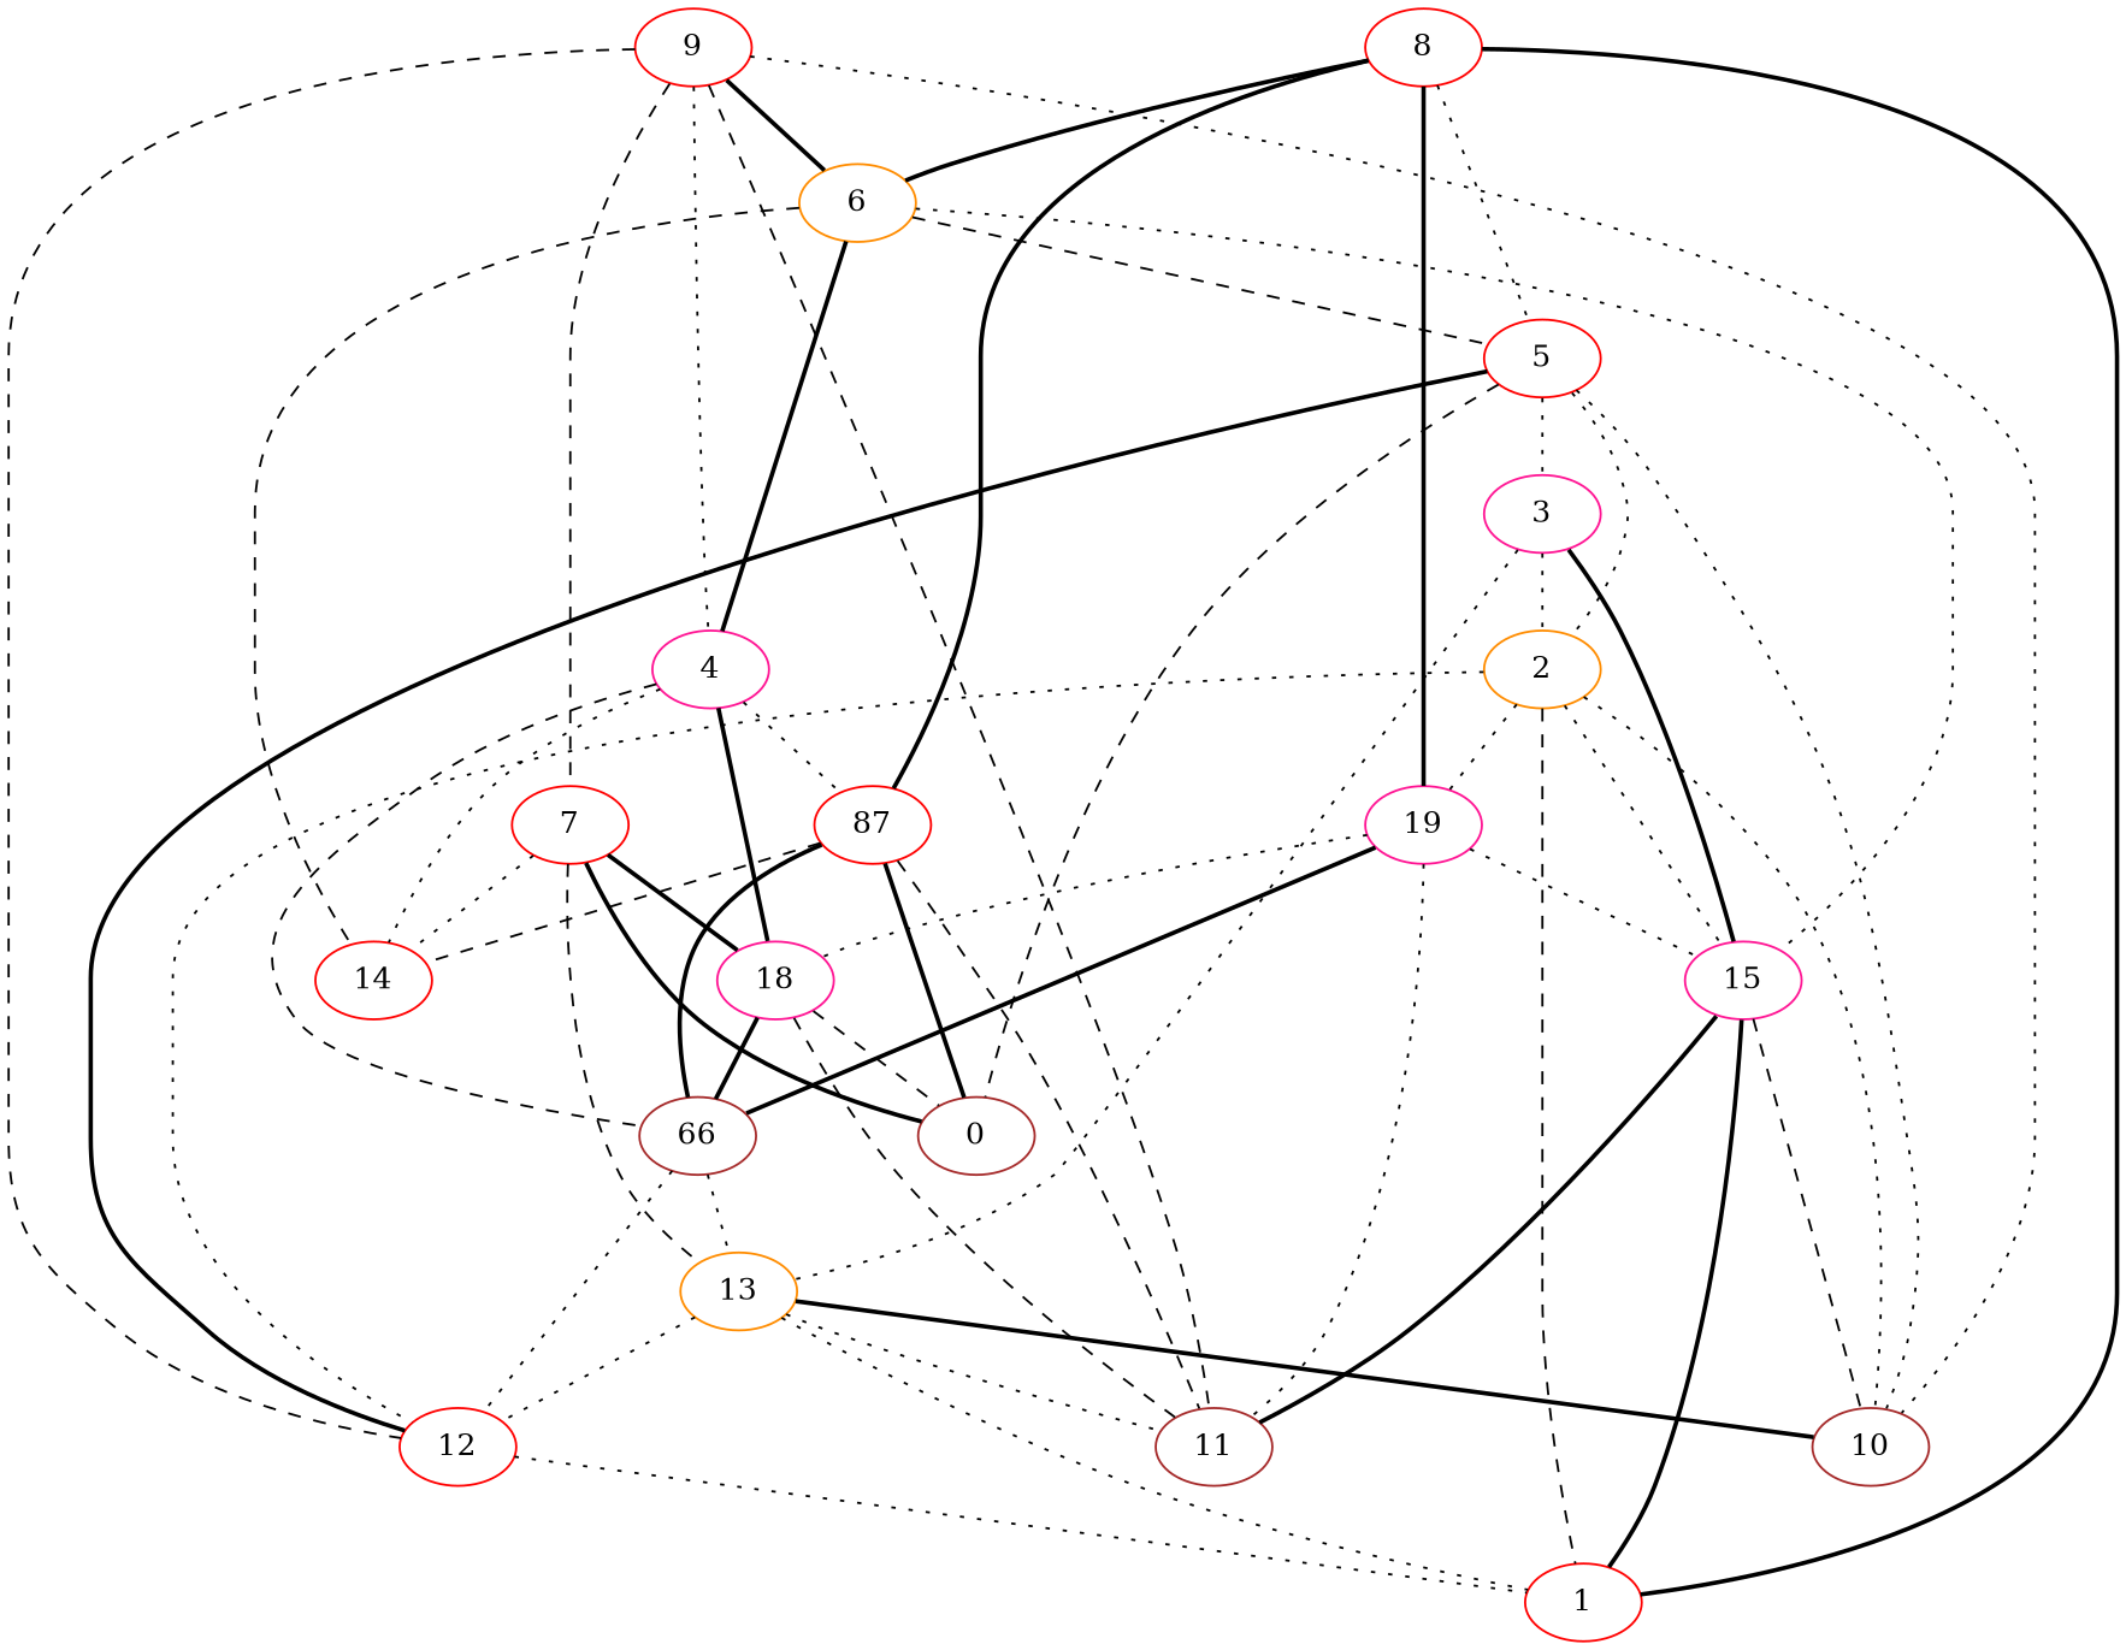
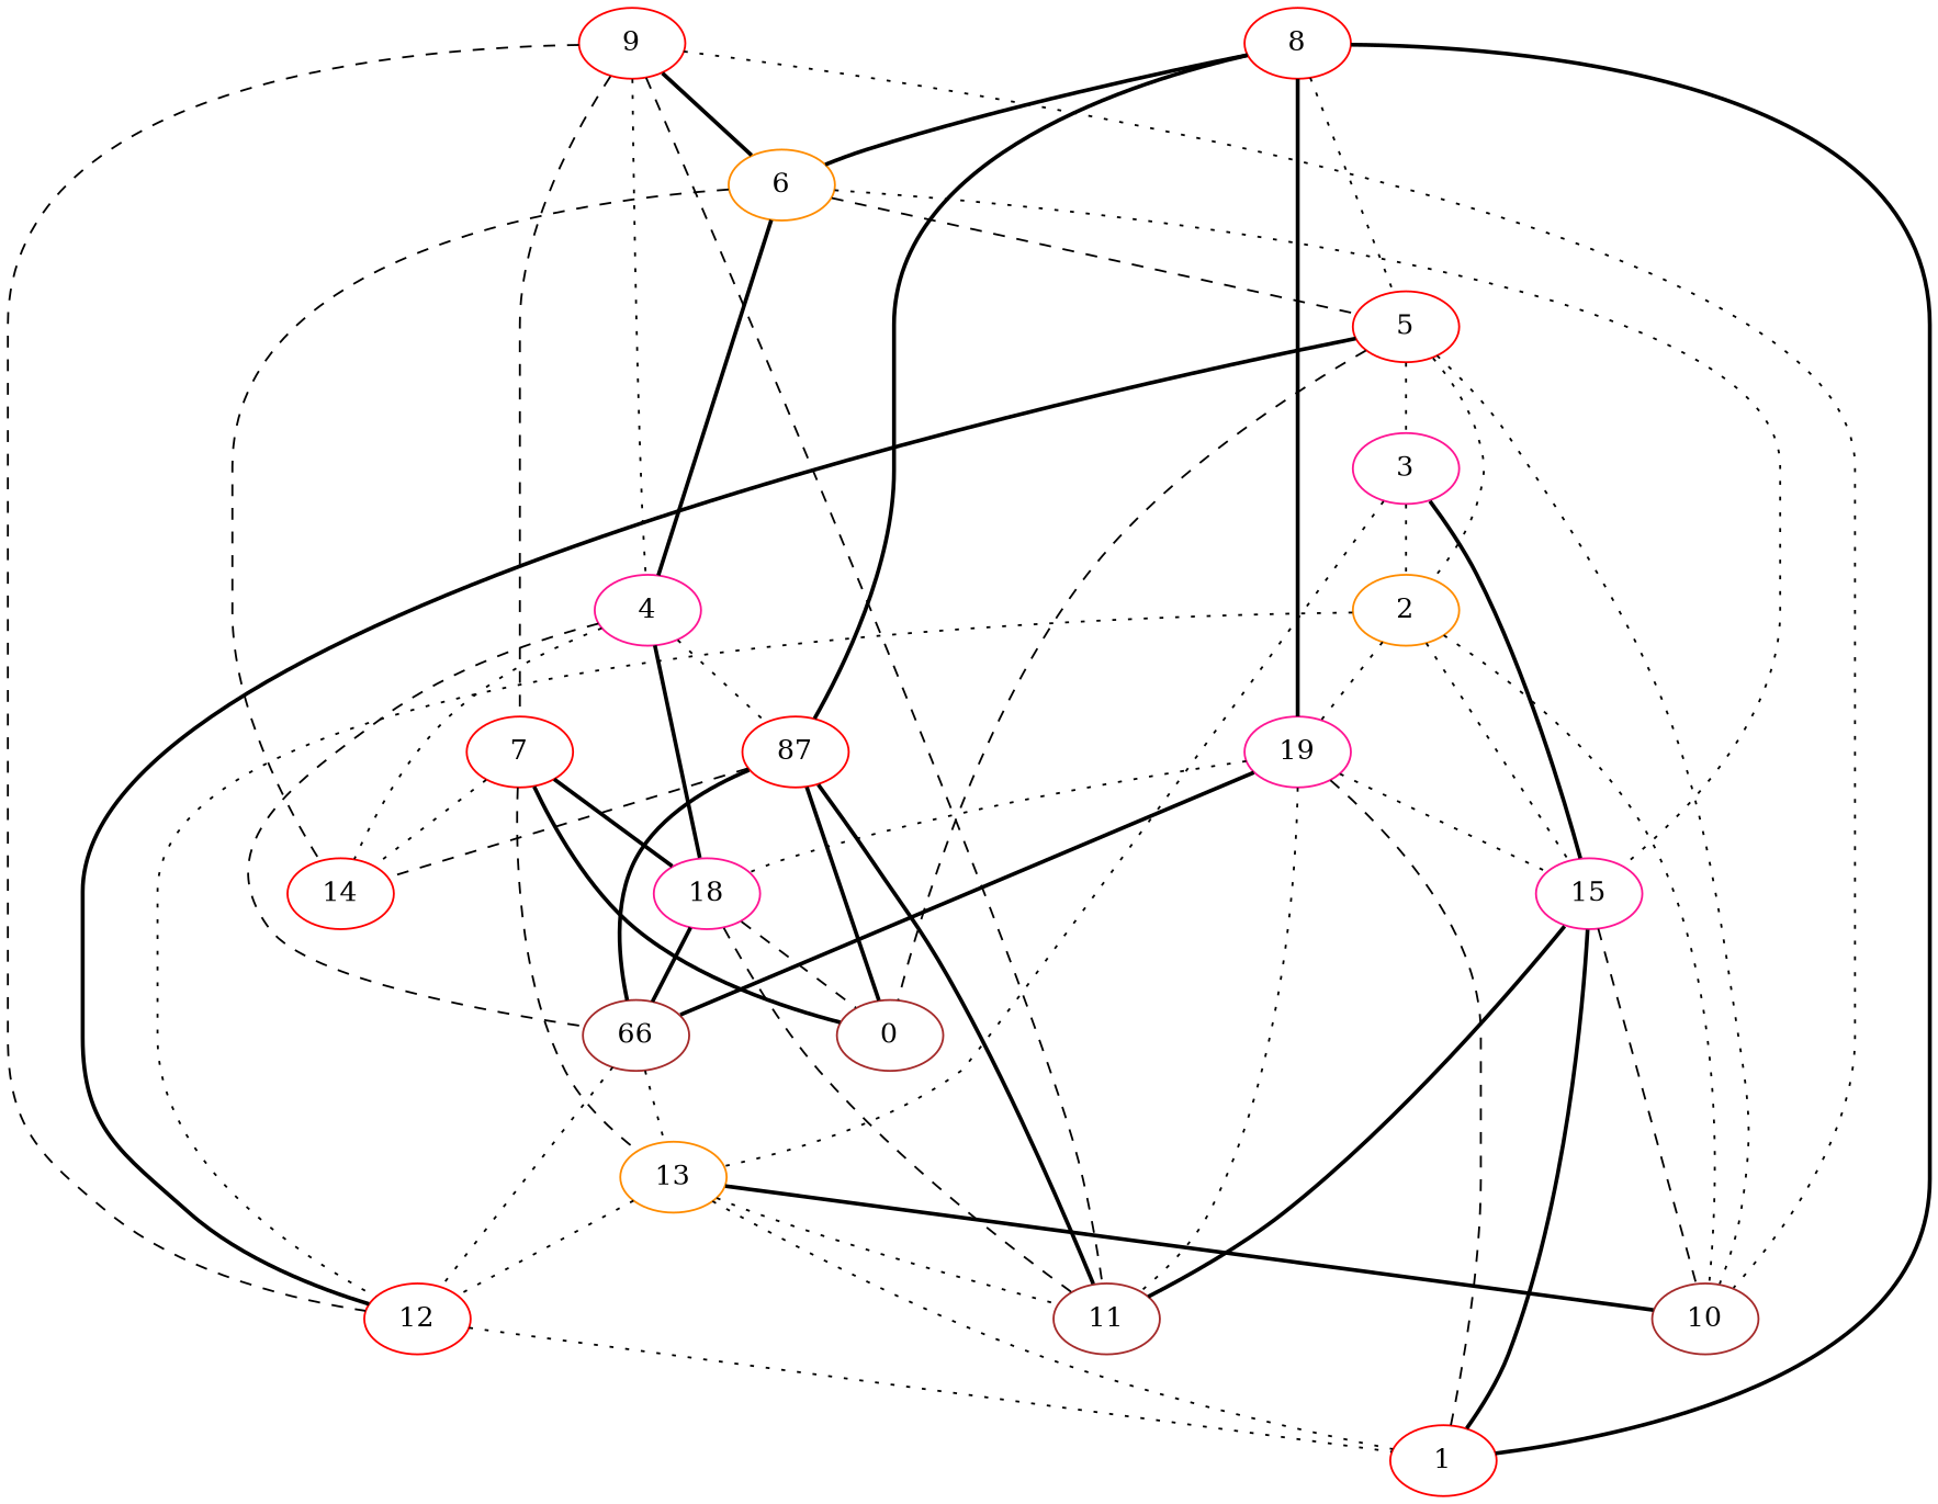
  digraph {
    node [color=red]
    edge [color=black dir=none style=dotted]
    2 [color=darkorange]
    12
    15 [color=deeppink]
    10 [color=brown]
    19 [color=deeppink]
    1
    11 [color=brown]
    n8 [color=brown label=66]
    18 [color=deeppink]
    8
    5
    6 [color=darkorange]
    n13 [label=87]
    3 [color=deeppink]
    0 [color=brown]
    14
    4 [color=deeppink]
    13 [color=darkorange]
    7
    9
    subgraph sub_1 {
      2
      12
      15
      10
      19
      1
      11
      n8
      18
      8
      5
      6
      n13
      3
      0
      14
      4
      13
      7
      9
    }
    2 -> 12
    2 -> 15
    2 -> 10
    2 -> 19
    12 -> 1
    15 -> 10 [style=dashed]
    15 -> 1 [style=bold]
    15 -> 11 [style=bold]
    19 -> 15
-   2 -> 1 [style=dashed]
+   19 -> 1 [style=dashed]
    19 -> 11
    19 -> n8 [style=bold]
    19 -> 18
    n8 -> 12
    n8 -> 13
    18 -> 11 [style=dashed]
    18 -> n8 [style=bold]
    18 -> 0 [style=dashed]
    8 -> 19 [style=bold]
    8 -> 1 [style=bold]
    8 -> 5
    8 -> 6 [style=bold]
    8 -> n13 [style=bold]
    5 -> 2
    5 -> 12 [style=bold]
    5 -> 10
    5 -> 3
    5 -> 0 [style=dashed]
    6 -> 15
    6 -> 5 [style=dashed]
    6 -> 14 [style=dashed]
    6 -> 4 [style=bold]
-   n13 -> 11 [style=dashed]
+   n13 -> 11 [style=bold]
    n13 -> n8 [style=bold]
    n13 -> 0 [style=bold]
    n13 -> 14 [style=dashed]
    3 -> 2
    3 -> 15 [style=bold]
    3 -> 13
    4 -> n8 [style=dashed]
    4 -> 18 [style=bold]
    4 -> n13
    4 -> 14
    13 -> 12
    13 -> 10 [style=bold]
    13 -> 1
    13 -> 11
    7 -> 18 [style=bold]
    7 -> 0 [style=bold]
    7 -> 14
    7 -> 13 [style=dashed]
    9 -> 12 [style=dashed]
    9 -> 10
    9 -> 11 [style=dashed]
    9 -> 6 [style=bold]
    9 -> 4
    9 -> 7 [style=dashed]
  }
